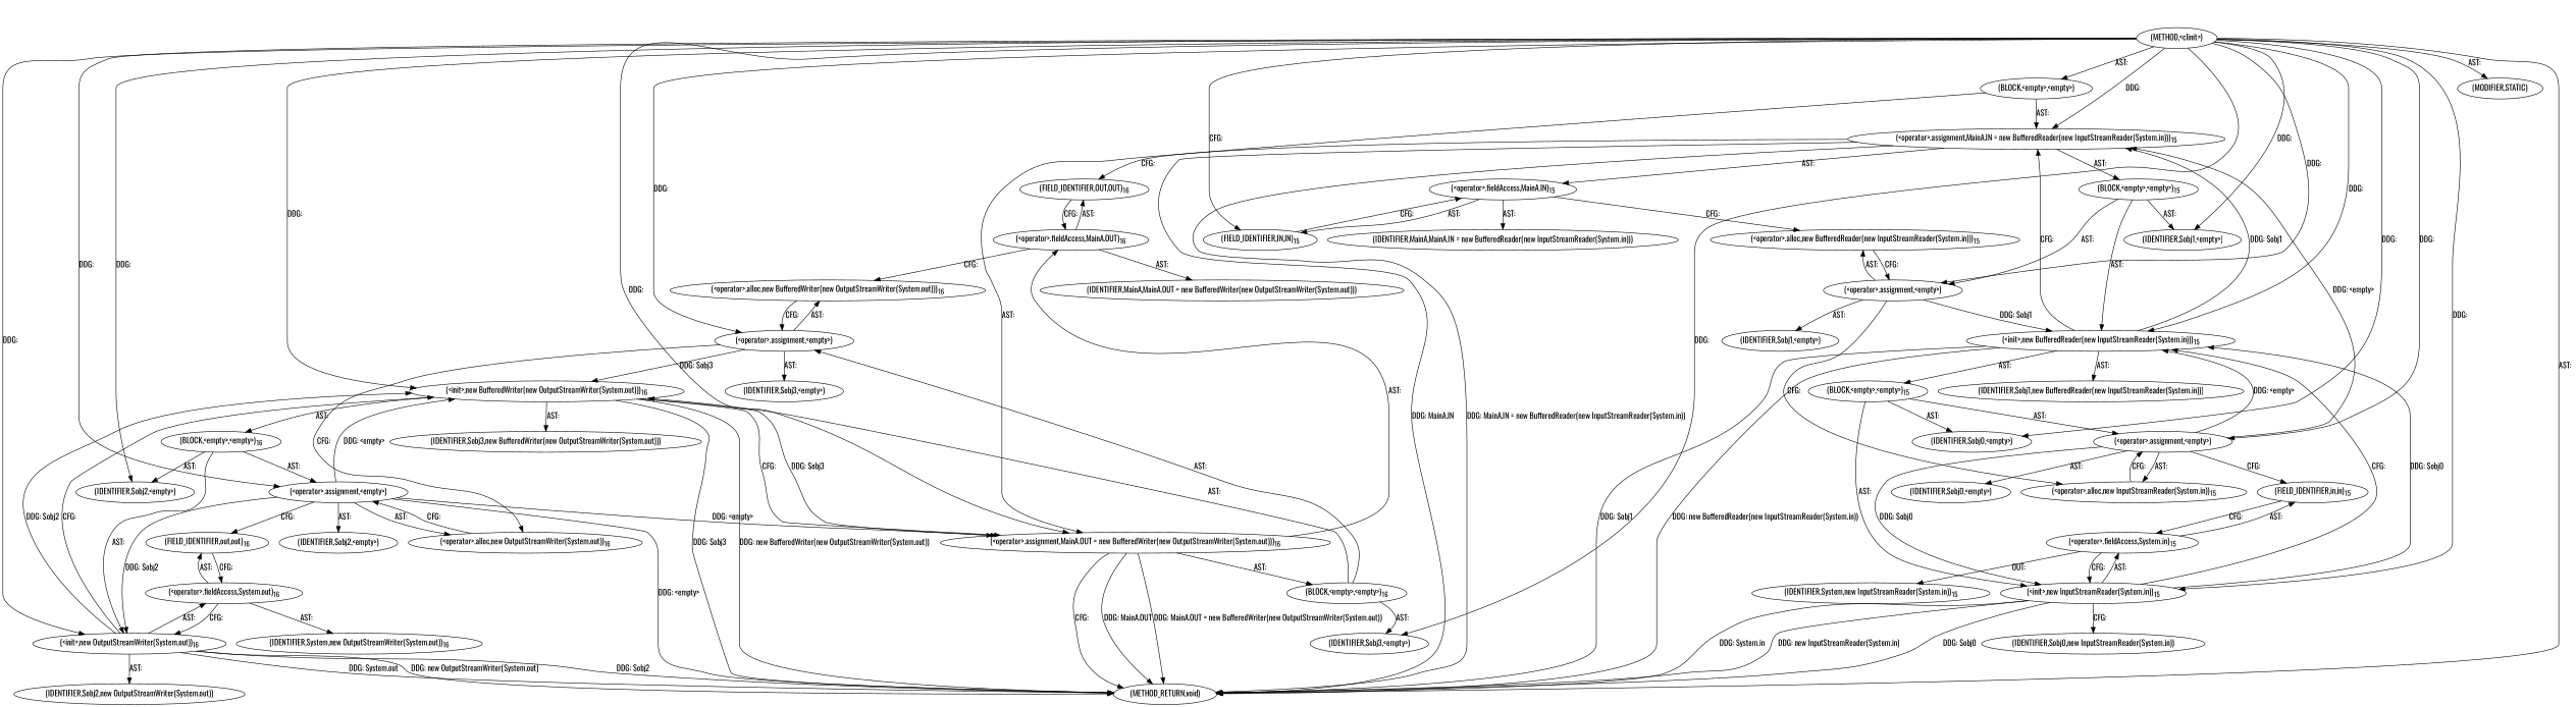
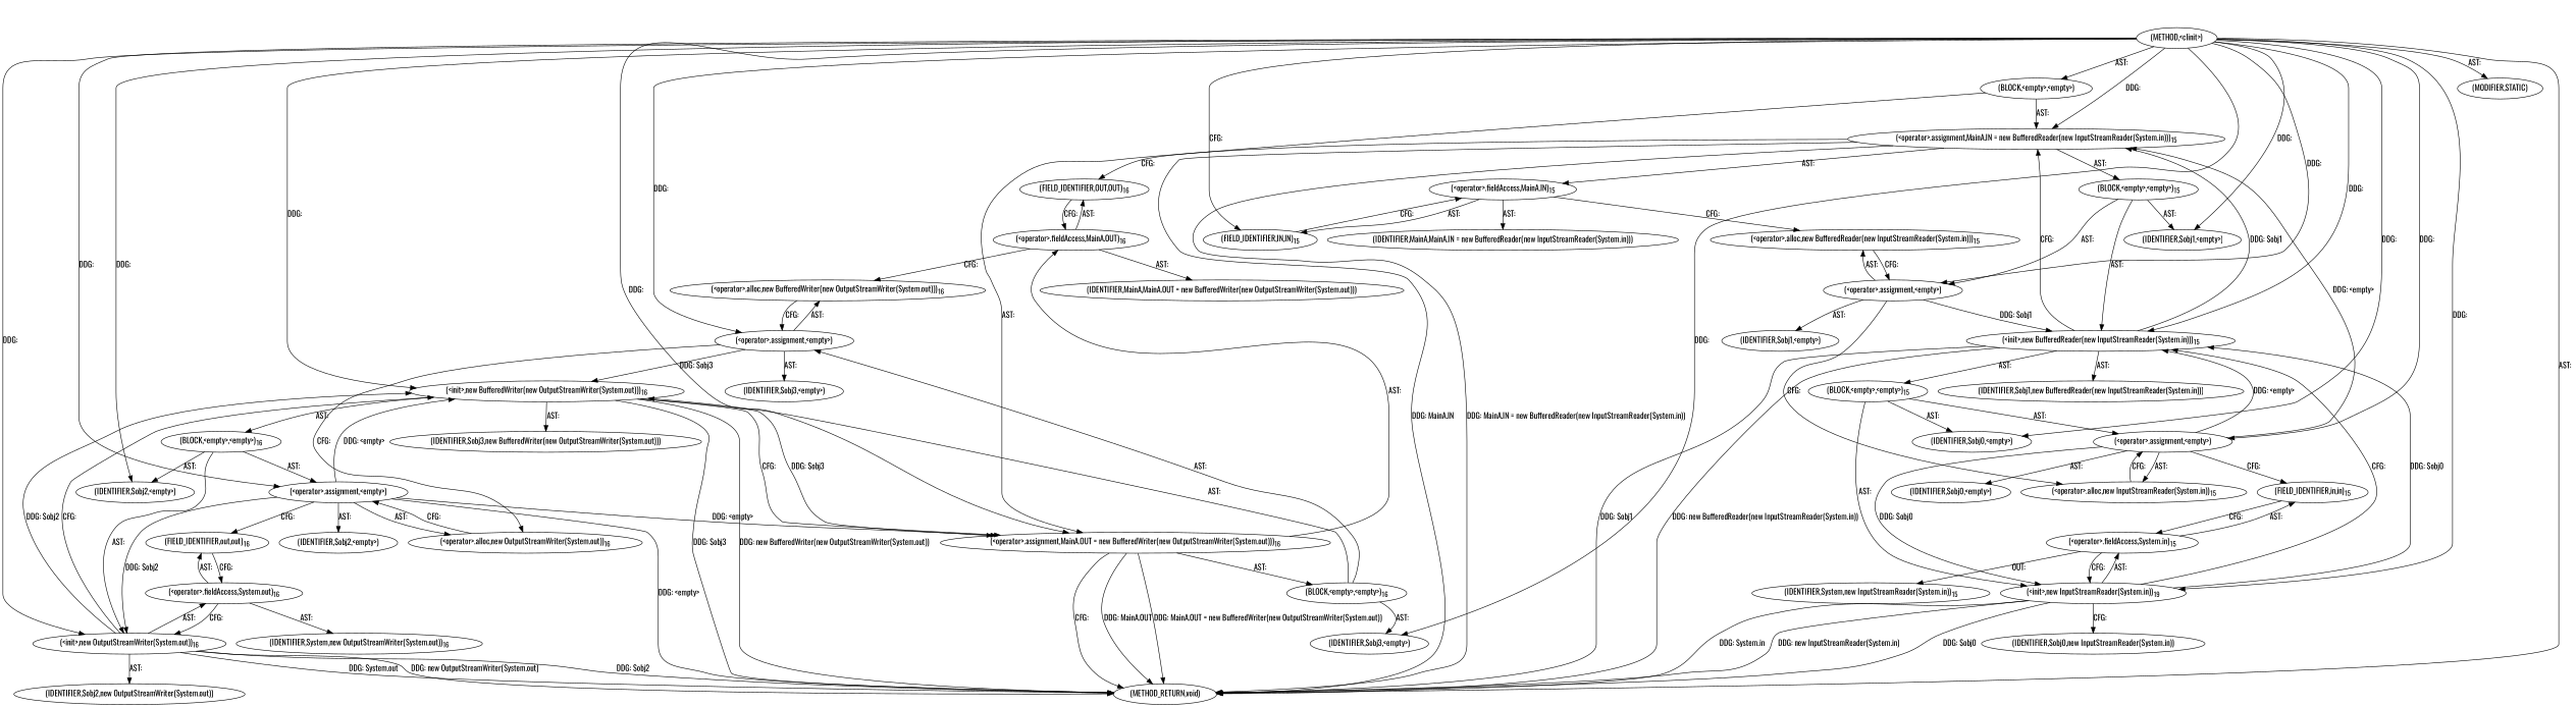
  digraph {
    fontname=Oswald
    node [fontname=Oswald]
    edge [fontname=Oswald]
    n1 [label=<(METHOD,&lt;clinit&gt;)>]
    n2 [label=<(BLOCK,&lt;empty&gt;,&lt;empty&gt;)>]
    n3 [label=<(&lt;operator&gt;.assignment,MainA.IN = new BufferedReader(new InputStreamReader(System.in)))<SUB>15</SUB>>]
    n4 [label=<(FIELD_IDENTIFIER,IN,IN)<SUB>15</SUB>>]
    n5 [label=<(&lt;operator&gt;.assignment,&lt;empty&gt;)>]
    n6 [label=<(&lt;init&gt;,new BufferedReader(new InputStreamReader(System.in)))<SUB>15</SUB>>]
    n7 [label=<(&lt;operator&gt;.assignment,&lt;empty&gt;)>]
-   n8 [label=<(&lt;init&gt;,new InputStreamReader(System.in))<SUB>15</SUB>>]
+   n8 [label=<(&lt;init&gt;,new InputStreamReader(System.in))<SUB>19</SUB>>]
    n9 [label=<(IDENTIFIER,$obj0,&lt;empty&gt;)>]
    n10 [label=<(IDENTIFIER,$obj1,&lt;empty&gt;)>]
    n11 [label=<(&lt;operator&gt;.assignment,MainA.OUT = new BufferedWriter(new OutputStreamWriter(System.out)))<SUB>16</SUB>>]
    n12 [label=<(&lt;operator&gt;.assignment,&lt;empty&gt;)>]
    n13 [label=<(&lt;init&gt;,new BufferedWriter(new OutputStreamWriter(System.out)))<SUB>16</SUB>>]
    n14 [label=<(&lt;operator&gt;.assignment,&lt;empty&gt;)>]
    n15 [label=<(&lt;init&gt;,new OutputStreamWriter(System.out))<SUB>16</SUB>>]
    n16 [label=<(IDENTIFIER,$obj2,&lt;empty&gt;)>]
    n17 [label=<(IDENTIFIER,$obj3,&lt;empty&gt;)>]
    n18 [label=<(MODIFIER,STATIC)>]
    n19 [label=<(METHOD_RETURN,void)>]
    n20 [label=<(&lt;operator&gt;.fieldAccess,MainA.IN)<SUB>15</SUB>>]
    n21 [label=<(BLOCK,&lt;empty&gt;,&lt;empty&gt;)<SUB>15</SUB>>]
    n22 [label=<(FIELD_IDENTIFIER,OUT,OUT)<SUB>16</SUB>>]
    n23 [label=<(&lt;operator&gt;.alloc,new BufferedReader(new InputStreamReader(System.in)))<SUB>15</SUB>>]
    n24 [label=<(IDENTIFIER,$obj1,&lt;empty&gt;)>]
    n25 [label=<(&lt;operator&gt;.alloc,new InputStreamReader(System.in))<SUB>15</SUB>>]
    n26 [label=<(IDENTIFIER,$obj1,new BufferedReader(new InputStreamReader(System.in)))>]
    n27 [label=<(BLOCK,&lt;empty&gt;,&lt;empty&gt;)<SUB>15</SUB>>]
    n28 [label=<(IDENTIFIER,$obj0,&lt;empty&gt;)>]
    n29 [label=<(FIELD_IDENTIFIER,in,in)<SUB>15</SUB>>]
    n30 [label=<(IDENTIFIER,$obj0,new InputStreamReader(System.in))>]
    n31 [label=<(&lt;operator&gt;.fieldAccess,System.in)<SUB>15</SUB>>]
    n32 [label=<(&lt;operator&gt;.fieldAccess,MainA.OUT)<SUB>16</SUB>>]
    n33 [label=<(BLOCK,&lt;empty&gt;,&lt;empty&gt;)<SUB>16</SUB>>]
    n34 [label=<(&lt;operator&gt;.alloc,new BufferedWriter(new OutputStreamWriter(System.out)))<SUB>16</SUB>>]
    n35 [label=<(IDENTIFIER,$obj3,&lt;empty&gt;)>]
    n36 [label=<(&lt;operator&gt;.alloc,new OutputStreamWriter(System.out))<SUB>16</SUB>>]
    n37 [label=<(IDENTIFIER,$obj3,new BufferedWriter(new OutputStreamWriter(System.out)))>]
    n38 [label=<(BLOCK,&lt;empty&gt;,&lt;empty&gt;)<SUB>16</SUB>>]
    n39 [label=<(IDENTIFIER,$obj2,&lt;empty&gt;)>]
    n40 [label=<(FIELD_IDENTIFIER,out,out)<SUB>16</SUB>>]
    n41 [label=<(IDENTIFIER,$obj2,new OutputStreamWriter(System.out))>]
    n42 [label=<(&lt;operator&gt;.fieldAccess,System.out)<SUB>16</SUB>>]
    n43 [label=<(IDENTIFIER,MainA,MainA.IN = new BufferedReader(new InputStreamReader(System.in)))>]
    n44 [label=<(IDENTIFIER,System,new InputStreamReader(System.in))<SUB>15</SUB>>]
    n45 [label=<(IDENTIFIER,MainA,MainA.OUT = new BufferedWriter(new OutputStreamWriter(System.out)))>]
    n46 [label=<(IDENTIFIER,System,new OutputStreamWriter(System.out))<SUB>16</SUB>>]
    n1 -> n2 [label="AST: "]
    n1 -> n3 [label="DDG: "]
    n1 -> n4 [label="CFG: "]
    n1 -> n5 [label="DDG: "]
    n1 -> n6 [label="DDG: "]
    n1 -> n7 [label="DDG: "]
    n1 -> n8 [label="DDG: "]
    n1 -> n9 [label="DDG: "]
    n1 -> n10 [label="DDG: "]
    n1 -> n11 [label="DDG: "]
    n1 -> n12 [label="DDG: "]
    n1 -> n13 [label="DDG: "]
    n1 -> n14 [label="DDG: "]
    n1 -> n15 [label="DDG: "]
    n1 -> n16 [label="DDG: "]
    n1 -> n17 [label="DDG: "]
    n1 -> n18 [label="AST: "]
    n1 -> n19 [label="AST: "]
    n2 -> n3 [label="AST: "]
    n2 -> n11 [label="AST: "]
    n3 -> n19 [label="DDG: MainA.IN"]
    n3 -> n19 [label="DDG: MainA.IN = new BufferedReader(new InputStreamReader(System.in))"]
    n3 -> n20 [label="AST: "]
    n3 -> n21 [label="AST: "]
    n3 -> n22 [label="CFG: "]
    n4 -> n20 [label="CFG: "]
    n5 -> n6 [label="DDG: $obj1"]
    n5 -> n23 [label="AST: "]
    n5 -> n24 [label="AST: "]
    n5 -> n25 [label="CFG: "]
    n6 -> n3 [label="CFG: "]
    n6 -> n3 [label="DDG: $obj1"]
    n6 -> n19 [label="DDG: $obj1"]
    n6 -> n19 [label="DDG: new BufferedReader(new InputStreamReader(System.in))"]
    n6 -> n26 [label="AST: "]
    n6 -> n27 [label="AST: "]
    n7 -> n3 [label="DDG: &lt;empty&gt;"]
    n7 -> n6 [label="DDG: &lt;empty&gt;"]
    n7 -> n8 [label="DDG: $obj0"]
    n7 -> n25 [label="AST: "]
    n7 -> n28 [label="AST: "]
    n7 -> n29 [label="CFG: "]
    n8 -> n6 [label="CFG: "]
    n8 -> n6 [label="DDG: $obj0"]
    n8 -> n19 [label="DDG: $obj0"]
    n8 -> n19 [label="DDG: System.in"]
    n8 -> n19 [label="DDG: new InputStreamReader(System.in)"]
    n8 -> n30 [label="CFG: "]
    n8 -> n31 [label="AST: "]
    n11 -> n19 [label="CFG: "]
    n11 -> n19 [label="DDG: MainA.OUT"]
    n11 -> n19 [label="DDG: MainA.OUT = new BufferedWriter(new OutputStreamWriter(System.out))"]
    n11 -> n32 [label="AST: "]
    n11 -> n33 [label="AST: "]
    n12 -> n13 [label="DDG: $obj3"]
    n12 -> n34 [label="AST: "]
    n12 -> n35 [label="AST: "]
    n12 -> n36 [label="CFG: "]
    n13 -> n11 [label="CFG: "]
    n13 -> n11 [label="DDG: $obj3"]
    n13 -> n19 [label="DDG: $obj3"]
    n13 -> n19 [label="DDG: new BufferedWriter(new OutputStreamWriter(System.out))"]
    n13 -> n37 [label="AST: "]
    n13 -> n38 [label="AST: "]
    n14 -> n11 [label="DDG: &lt;empty&gt;"]
    n14 -> n13 [label="DDG: &lt;empty&gt;"]
    n14 -> n15 [label="DDG: $obj2"]
    n14 -> n19 [label="DDG: &lt;empty&gt;"]
    n14 -> n36 [label="AST: "]
    n14 -> n39 [label="AST: "]
    n14 -> n40 [label="CFG: "]
    n15 -> n13 [label="CFG: "]
    n15 -> n13 [label="DDG: $obj2"]
    n15 -> n19 [label="DDG: $obj2"]
    n15 -> n19 [label="DDG: System.out"]
    n15 -> n19 [label="DDG: new OutputStreamWriter(System.out)"]
    n15 -> n41 [label="AST: "]
    n15 -> n42 [label="AST: "]
    n20 -> n4 [label="AST: "]
    n20 -> n23 [label="CFG: "]
    n20 -> n43 [label="AST: "]
    n21 -> n5 [label="AST: "]
    n21 -> n6 [label="AST: "]
    n21 -> n10 [label="AST: "]
    n22 -> n32 [label="CFG: "]
    n23 -> n5 [label="CFG: "]
    n25 -> n7 [label="CFG: "]
    n27 -> n7 [label="AST: "]
    n27 -> n8 [label="AST: "]
    n27 -> n9 [label="AST: "]
    n29 -> n31 [label="CFG: "]
    n31 -> n8 [label="CFG: "]
    n31 -> n29 [label="AST: "]
    n31 -> n44 [label="OUT: "]
    n32 -> n22 [label="AST: "]
    n32 -> n34 [label="CFG: "]
    n32 -> n45 [label="AST: "]
    n33 -> n12 [label="AST: "]
    n33 -> n13 [label="AST: "]
    n33 -> n17 [label="AST: "]
    n34 -> n12 [label="CFG: "]
    n36 -> n14 [label="CFG: "]
    n38 -> n14 [label="AST: "]
    n38 -> n15 [label="AST: "]
    n38 -> n16 [label="AST: "]
    n40 -> n42 [label="CFG: "]
    n42 -> n15 [label="CFG: "]
    n42 -> n40 [label="AST: "]
    n42 -> n46 [label="AST: "]
  }
